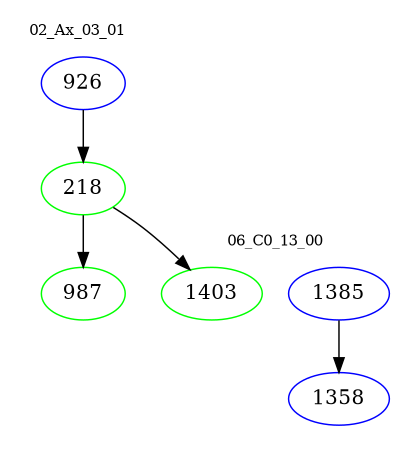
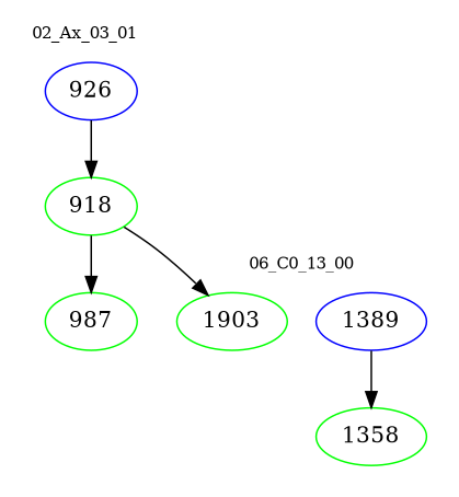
  digraph {
    node [color=green]
    edge [color=black]
    n1 [color=blue label=926]
-   n2 [label=218]
+   n2 [label=918]
    n3 [label=987]
-   n4 [color=blue label=1385]
-   n5 [color=blue label=1358]
-   n6 [label=1403]
+   n4 [color=blue label=1389]
+   n5 [label=1358]
+   n6 [label=1903]
    subgraph cluster_1 {
      color=white
      fontsize=10
      label="02_Ax_03_01"
      n1
      n2
      n3
    }
    subgraph cluster_2 {
      color=white
      fontsize=10
      label="06_C0_13_00"
      n4
      n5
      n6
    }
    n1 -> n2
    n2 -> n3
    n2 -> n6
    n4 -> n5
  }
